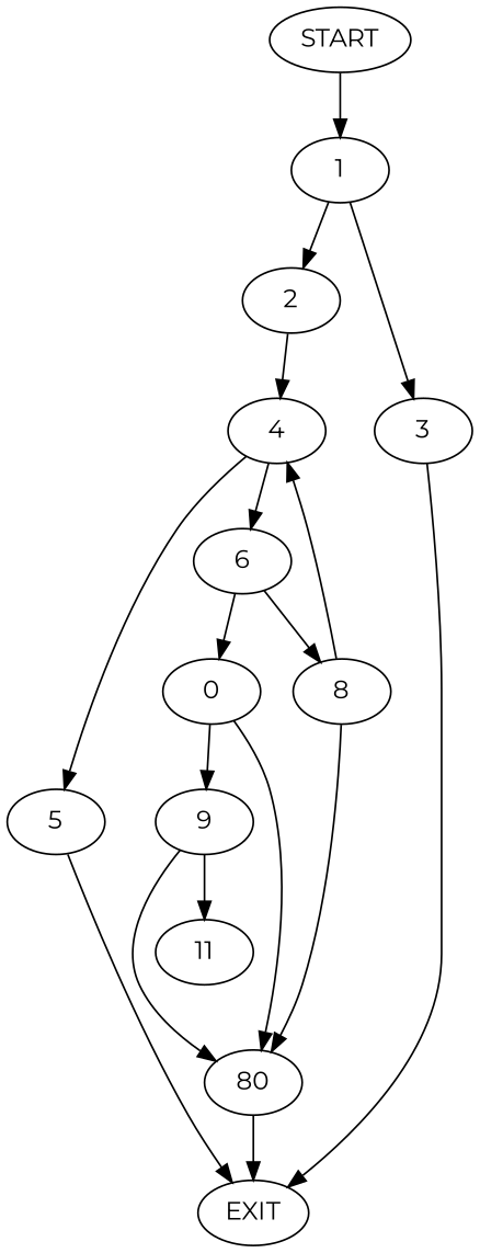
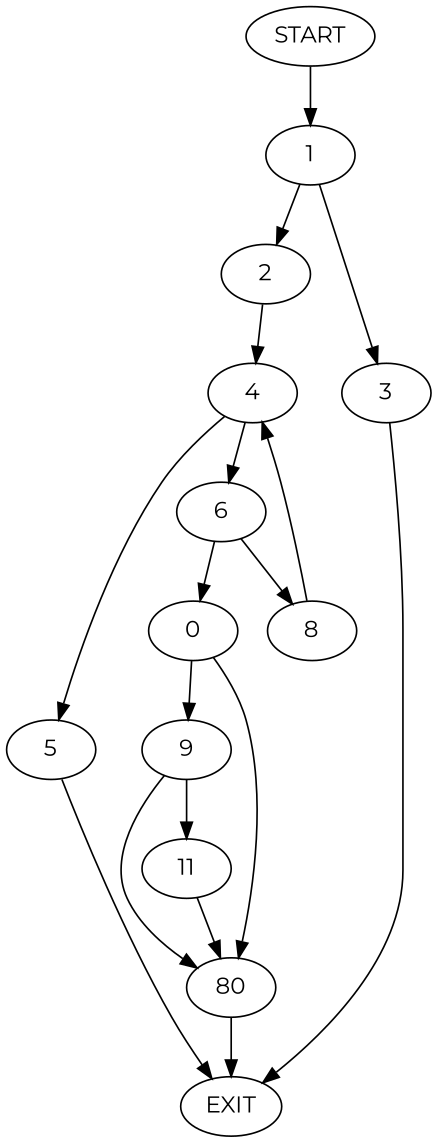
  digraph {
    fontname=Montserrat
    node [fontname=Montserrat]
    edge [fontname=Montserrat]
    n1 [label=START]
    1
    2
    3
    n5 [label=EXIT]
    4
    5
    6
    n9 [label=0]
    8
    9
    n12 [label=80]
    11
    n1 -> 1
    1 -> 2
    1 -> 3
    2 -> 4
    3 -> n5
    4 -> 5
    4 -> 6
    5 -> n5
    6 -> n9
    6 -> 8
    n9 -> 9
    n9 -> n12
    8 -> 4
    9 -> n12
    9 -> 11
    n12 -> n5
-   8 -> n12
+   11 -> n12
  }
